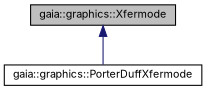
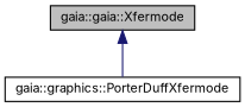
  digraph {
    fontname=Inter
    node [color=black fontname=Inter fontsize=10 shape=record style=filled]
-   n1 [fillcolor=grey75 fontcolor=black height=0.2 label="gaia::graphics::Xfermode" width=0.4]
+   n1 [fillcolor=grey75 fontcolor=black height=0.2 label="gaia::gaia::Xfermode" width=0.4]
    n2 [fillcolor=white height=0.2 label="gaia::graphics::PorterDuffXfermode" width=0.4]
    n1 -> n2 [color=midnightblue dir=back fontname=Inter fontsize=10 labelfontname=Helvetica labelfontsize=10 style=solid]
  }
